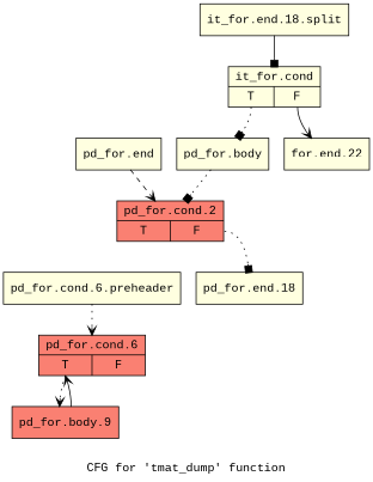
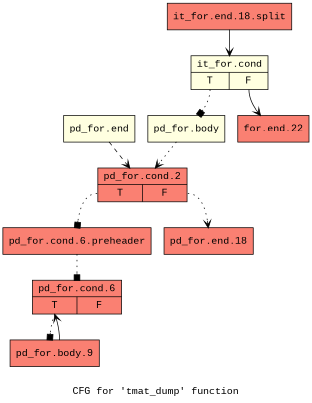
  digraph {
    fontname="Liberation Mono"
    label="CFG for 'tmat_dump' function"
    node [fillcolor=lightyellow fontname="Liberation Mono" shape=record style=filled]
    edge [arrowhead=vee fontname="Liberation Mono" style=dotted]
    n1 [label="{it_for.cond|{<s0>T|<s1>F}}"]
    n2 [label="{pd_for.body}"]
-   n3 [label="{for.end.22}"]
+   n3 [fillcolor=salmon label="{for.end.22}"]
    n4 [fillcolor=salmon label="{pd_for.cond.2|{<s0>T|<s1>F}}"]
-   n5 [label="{pd_for.cond.6.preheader}"]
-   n6 [label="{pd_for.end.18}"]
+   n5 [fillcolor=salmon label="{pd_for.cond.6.preheader}"]
+   n6 [fillcolor=salmon label="{pd_for.end.18}"]
    n7 [fillcolor=salmon label="{pd_for.cond.6|{<s0>T|<s1>F}}"]
    n8 [fillcolor=salmon label="{pd_for.body.9}"]
-   n9 [label="{it_for.end.18.split}"]
+   n9 [fillcolor=salmon label="{it_for.end.18.split}"]
    n10 [label="{pd_for.end}"]
    n1 -> n2 [arrowhead=box tailport=s0]
    n1 -> n3 [style=solid tailport=s1]
-   n2 -> n4 [arrowhead=box]
-   n4 -> n6 [arrowhead=box tailport=s1]
-   n5 -> n7
-   n7 -> n8 [tailport=s0]
+   n2 -> n4
+   n4 -> n5 [arrowhead=box tailport=s0]
+   n4 -> n6 [tailport=s1]
+   n5 -> n7 [arrowhead=box]
+   n7 -> n8 [arrowhead=box tailport=s0]
    n8 -> n7 [style=solid]
-   n9 -> n1 [arrowhead=box style=solid]
+   n9 -> n1 [style=solid]
    n10 -> n4 [style=dashed]
  }
